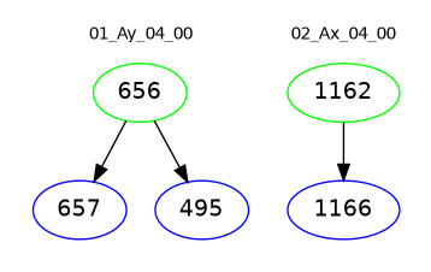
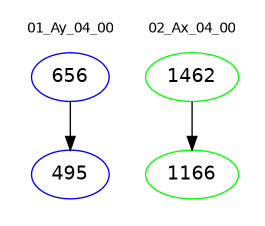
  digraph {
    fontname="DejaVu Sans"
    node [color=blue fontname="DejaVu Sans"]
    edge [color=black fontname="DejaVu Sans"]
-   n1 [color=green label=656]
-   n2 [label=657]
+   n1 [label=656]
    n3 [label=495]
-   n4 [color=green label=1162]
-   n5 [label=1166]
+   n4 [color=green label=1462]
+   n5 [color=green label=1166]
    subgraph cluster_1 {
      color=white
      fontsize=10
      label="01_Ay_04_00"
      n1
-     n2
      n3
    }
    subgraph cluster_2 {
      color=white
      fontsize=10
      label="02_Ax_04_00"
      n4
      n5
    }
-   n1 -> n2
    n1 -> n3
    n4 -> n5
  }
